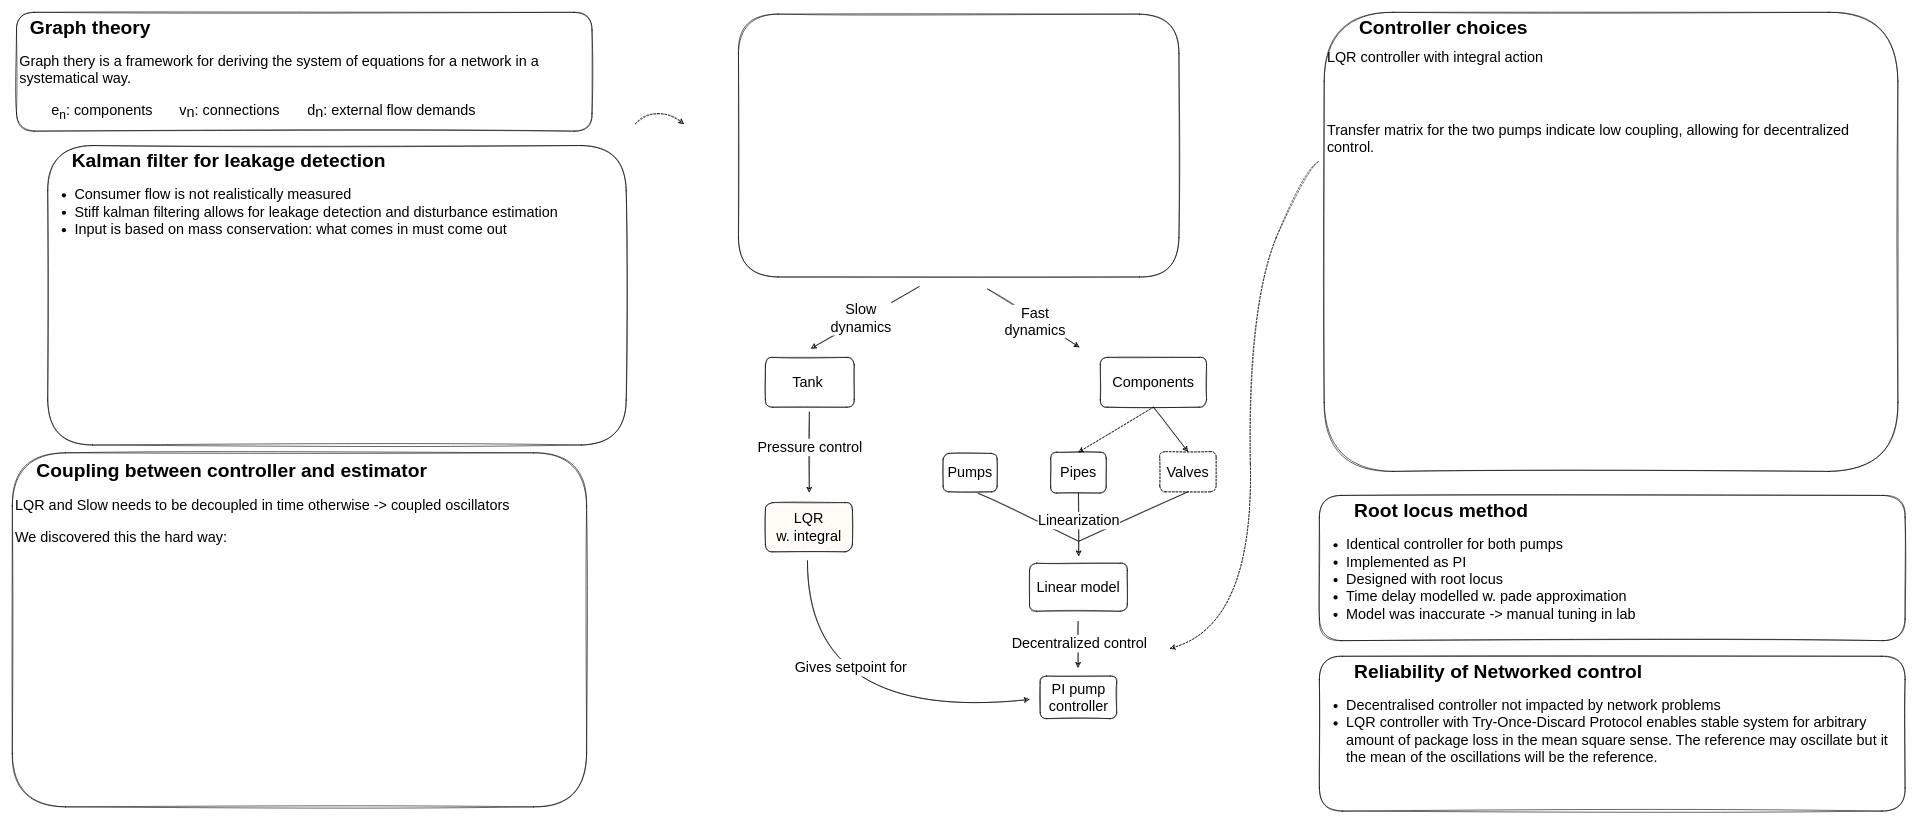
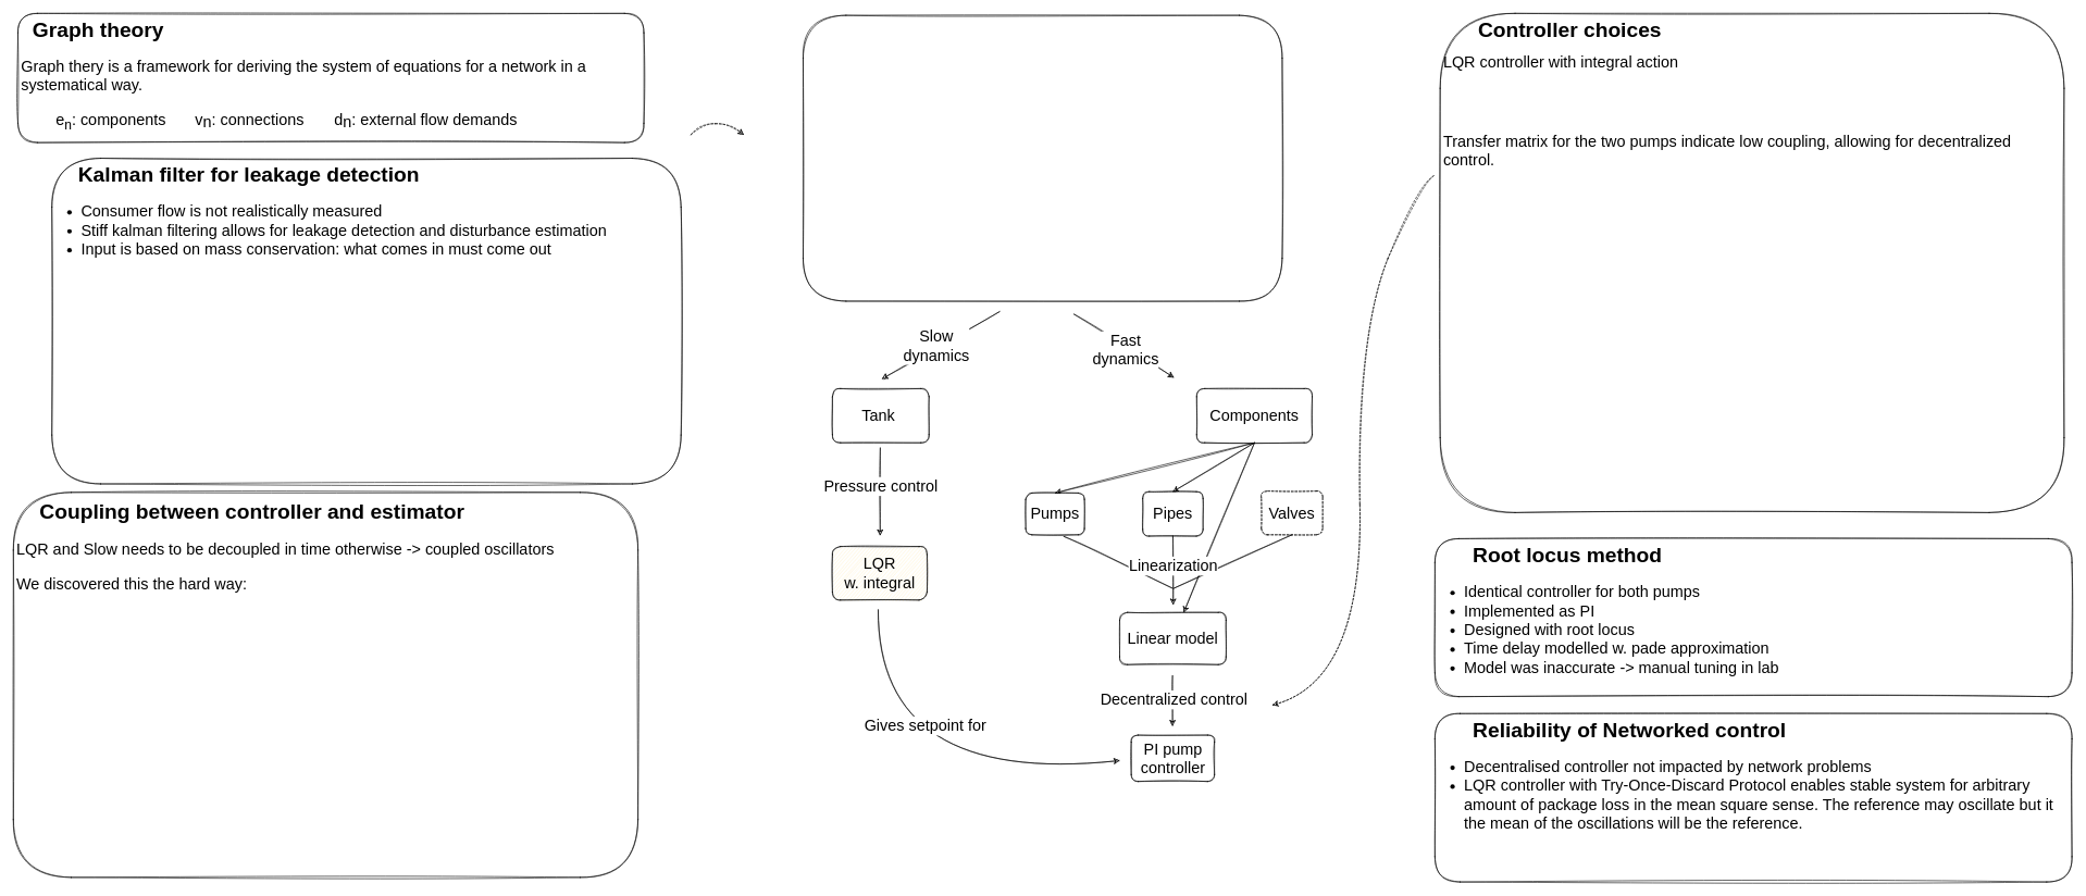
  <mxCell id="0" />
  <mxCell id="1" parent="0" />
  <mxCell id="2" style="rounded=0;orthogonalLoop=1;jettySize=auto;html=1;exitX=0.5;exitY=1;exitDx=0;exitDy=0;endArrow=none;endFill=0;sketch=1;" parent="1" source="16" edge="1"><mxGeometry relative="1" as="geometry"><mxPoint x="1586.52" y="1231.6" as="sourcePoint" /><mxPoint x="1798" y="901" as="targetPoint" /></mxGeometry></mxCell>
  <mxCell id="3" value="&lt;font style=&quot;font-size: 24px&quot;&gt;Tank&amp;nbsp;&lt;/font&gt;" style="rounded=1;whiteSpace=wrap;html=1;glass=0;sketch=1;" parent="1" vertex="1"><mxGeometry x="1274.9" y="595" width="148" height="83" as="geometry" /></mxCell>
+ <mxCell id="4" style="rounded=0;orthogonalLoop=1;jettySize=auto;html=1;exitX=0.5;exitY=1;exitDx=0;exitDy=0;entryX=0.5;entryY=0;entryDx=0;entryDy=0;sketch=1;" parent="1" source="5" target="14" edge="1"><mxGeometry relative="1" as="geometry" /></mxCell>
  <mxCell id="5" value="&lt;font style=&quot;font-size: 24px&quot;&gt;Components&lt;/font&gt;" style="rounded=1;whiteSpace=wrap;html=1;glass=0;sketch=1;" parent="1" vertex="1"><mxGeometry x="1833" y="595" width="177" height="83" as="geometry" /></mxCell>
  <mxCell id="6" value="" style="rounded=1;whiteSpace=wrap;html=1;glass=0;sketch=1;" parent="1" vertex="1"><mxGeometry x="1230" y="23" width="734" height="438" as="geometry" /></mxCell>
  <mxCell id="7" value="" style="endArrow=classic;html=1;rounded=0;sketch=1;" parent="1" edge="1"><mxGeometry width="50" height="50" relative="1" as="geometry"><mxPoint x="1531" y="477" as="sourcePoint" /><mxPoint x="1351" y="580" as="targetPoint" /></mxGeometry></mxCell>
  <mxCell id="8" value="&lt;font style=&quot;font-size: 24px&quot;&gt;Slow &lt;br&gt;dynamics&lt;/font&gt;" style="edgeLabel;html=1;align=center;verticalAlign=middle;resizable=0;points=[];" parent="7" vertex="1" connectable="0"><mxGeometry x="-0.209" y="-2" relative="1" as="geometry"><mxPoint x="-25" y="14" as="offset" /></mxGeometry></mxCell>
  <mxCell id="9" value="" style="endArrow=classic;html=1;rounded=0;sketch=1;" parent="1" edge="1"><mxGeometry width="50" height="50" relative="1" as="geometry"><mxPoint x="1645" y="481" as="sourcePoint" /><mxPoint x="1798" y="578" as="targetPoint" /></mxGeometry></mxCell>
  <mxCell id="10" value="&lt;font style=&quot;font-size: 24px&quot;&gt;Fast&lt;br&gt;dynamics&lt;/font&gt;" style="edgeLabel;html=1;align=center;verticalAlign=middle;resizable=0;points=[];" parent="9" vertex="1" connectable="0"><mxGeometry x="-0.209" y="-2" relative="1" as="geometry"><mxPoint x="19" y="14" as="offset" /></mxGeometry></mxCell>
  <mxCell id="11" value="" style="endArrow=classic;html=1;rounded=0;sketch=1;" parent="1" edge="1"><mxGeometry width="50" height="50" relative="1" as="geometry"><mxPoint x="1348.19" y="686" as="sourcePoint" /><mxPoint x="1348" y="820" as="targetPoint" /></mxGeometry></mxCell>
  <mxCell id="12" value="&lt;font style=&quot;font-size: 24px&quot;&gt;Pressure control&lt;/font&gt;" style="edgeLabel;html=1;align=center;verticalAlign=middle;resizable=0;points=[];" parent="11" vertex="1" connectable="0"><mxGeometry x="-0.209" y="-2" relative="1" as="geometry"><mxPoint x="2" y="6" as="offset" /></mxGeometry></mxCell>
  <mxCell id="13" value="&lt;font style=&quot;font-size: 24px&quot;&gt;LQR &lt;br&gt;w. integral&lt;/font&gt;" style="rounded=1;whiteSpace=wrap;html=1;glass=0;sketch=1;fillColor=#fff2cc;" parent="1" vertex="1"><mxGeometry x="1274.9" y="837" width="145" height="82" as="geometry" /></mxCell>
  <mxCell id="14" value="&lt;font style=&quot;font-size: 24px&quot;&gt;Pumps&lt;/font&gt;" style="rounded=1;whiteSpace=wrap;html=1;glass=0;sketch=1;" parent="1" vertex="1"><mxGeometry x="1571" y="755" width="90" height="64" as="geometry" /></mxCell>
  <mxCell id="15" value="&lt;font style=&quot;font-size: 24px&quot;&gt;Pipes&lt;/font&gt;" style="rounded=1;whiteSpace=wrap;html=1;glass=0;sketch=1;" parent="1" vertex="1"><mxGeometry x="1750.25" y="753" width="92.5" height="68" as="geometry" /></mxCell>
  <mxCell id="16" value="&lt;font style=&quot;font-size: 24px&quot;&gt;Valves&lt;/font&gt;" style="rounded=1;whiteSpace=wrap;html=1;glass=0;sketch=1;dashed=1;" parent="1" vertex="1"><mxGeometry x="1932" y="752" width="94" height="67" as="geometry" /></mxCell>
- <mxCell id="17" style="rounded=0;orthogonalLoop=1;jettySize=auto;html=1;exitX=0.5;exitY=1;exitDx=0;exitDy=0;entryX=0.5;entryY=0;entryDx=0;entryDy=0;sketch=1;dashed=1;" parent="1" source="5" target="15" edge="1"><mxGeometry relative="1" as="geometry"><mxPoint x="1638.9" y="1160" as="sourcePoint" /><mxPoint x="1569.9" y="1180" as="targetPoint" /></mxGeometry></mxCell>
- <mxCell id="18" style="rounded=0;orthogonalLoop=1;jettySize=auto;html=1;exitX=0.5;exitY=1;exitDx=0;exitDy=0;entryX=0.5;entryY=0;entryDx=0;entryDy=0;sketch=1;" parent="1" source="5" target="16" edge="1"><mxGeometry relative="1" as="geometry"><mxPoint x="1638.9" y="1160" as="sourcePoint" /><mxPoint x="1639.9" y="1180" as="targetPoint" /></mxGeometry></mxCell>
+ <mxCell id="17" style="rounded=0;orthogonalLoop=1;jettySize=auto;html=1;exitX=0.5;exitY=1;exitDx=0;exitDy=0;entryX=0.5;entryY=0;entryDx=0;entryDy=0;sketch=1;" parent="1" source="5" target="15" edge="1"><mxGeometry relative="1" as="geometry"><mxPoint x="1638.9" y="1160" as="sourcePoint" /><mxPoint x="1569.9" y="1180" as="targetPoint" /></mxGeometry></mxCell>
+ <mxCell id="18" style="rounded=0;orthogonalLoop=1;jettySize=auto;html=1;exitX=0.5;exitY=1;exitDx=0;exitDy=0;sketch=1;" parent="1" source="5" target="19" edge="1"><mxGeometry relative="1" as="geometry"><mxPoint x="1638.9" y="1160" as="sourcePoint" /><mxPoint x="1639.9" y="1180" as="targetPoint" /></mxGeometry></mxCell>
  <mxCell id="19" value="&lt;font style=&quot;font-size: 24px&quot;&gt;Linear model&lt;/font&gt;" style="rounded=1;whiteSpace=wrap;html=1;glass=0;sketch=1;" parent="1" vertex="1"><mxGeometry x="1715" y="938" width="163" height="80" as="geometry" /></mxCell>
  <mxCell id="20" style="rounded=0;orthogonalLoop=1;jettySize=auto;html=1;exitX=0.627;exitY=1.04;exitDx=0;exitDy=0;exitPerimeter=0;endArrow=none;endFill=0;sketch=1;" parent="1" edge="1"><mxGeometry relative="1" as="geometry"><mxPoint x="1629.43" y="821.56" as="sourcePoint" /><mxPoint x="1796" y="901" as="targetPoint" /></mxGeometry></mxCell>
  <mxCell id="21" style="rounded=0;orthogonalLoop=1;jettySize=auto;html=1;exitX=0.5;exitY=1;exitDx=0;exitDy=0;endArrow=classic;endFill=1;sketch=1;" parent="1" source="15" edge="1"><mxGeometry relative="1" as="geometry"><mxPoint x="1576.52" y="1221.6" as="sourcePoint" /><mxPoint x="1797" y="926" as="targetPoint" /></mxGeometry></mxCell>
  <mxCell id="22" value="&lt;font style=&quot;font-size: 24px&quot;&gt;Linearization&lt;/font&gt;" style="edgeLabel;html=1;align=center;verticalAlign=middle;resizable=0;points=[];fontSize=10;" parent="21" vertex="1" connectable="0"><mxGeometry x="0.34" y="2" relative="1" as="geometry"><mxPoint x="-2" y="-24" as="offset" /></mxGeometry></mxCell>
  <mxCell id="23" value="" style="endArrow=classic;html=1;rounded=0;sketch=1;" parent="1" edge="1"><mxGeometry width="50" height="50" relative="1" as="geometry"><mxPoint x="1796" y="1035" as="sourcePoint" /><mxPoint x="1796" y="1112" as="targetPoint" /></mxGeometry></mxCell>
  <mxCell id="24" value="&lt;font style=&quot;font-size: 24px&quot;&gt;Decentralized control&lt;/font&gt;" style="edgeLabel;html=1;align=center;verticalAlign=middle;resizable=0;points=[];" parent="23" vertex="1" connectable="0"><mxGeometry x="-0.209" y="-2" relative="1" as="geometry"><mxPoint x="3" y="6" as="offset" /></mxGeometry></mxCell>
  <mxCell id="25" value="&lt;font style=&quot;font-size: 24px&quot;&gt;PI pump controller&lt;/font&gt;" style="rounded=1;whiteSpace=wrap;html=1;glass=0;sketch=1;" parent="1" vertex="1"><mxGeometry x="1732.75" y="1126" width="127.5" height="71" as="geometry" /></mxCell>
  <mxCell id="26" value="" style="endArrow=classic;html=1;sketch=1;curved=1;" parent="1" edge="1"><mxGeometry width="50" height="50" relative="1" as="geometry"><mxPoint x="1345" y="934" as="sourcePoint" /><mxPoint x="1715" y="1165" as="targetPoint" /><Array as="points"><mxPoint x="1345" y="1205" /></Array></mxGeometry></mxCell>
  <mxCell id="27" value="&lt;font style=&quot;font-size: 24px&quot;&gt;Gives setpoint for&lt;/font&gt;" style="edgeLabel;html=1;align=center;verticalAlign=middle;resizable=0;points=[];" parent="26" vertex="1" connectable="0"><mxGeometry x="-0.209" y="-2" relative="1" as="geometry"><mxPoint x="73" y="-77" as="offset" /></mxGeometry></mxCell>
  <mxCell id="28" value="&lt;p style=&quot;line-height: 0.8&quot;&gt;&lt;/p&gt;&lt;h1&gt;&lt;font style=&quot;font-size: 32px&quot;&gt;&amp;nbsp; Graph theory&lt;/font&gt;&lt;/h1&gt;&lt;p style=&quot;line-height: 1.2 ; font-size: 24px&quot;&gt;&lt;font style=&quot;font-size: 24px&quot;&gt;Graph thery is a framework for deriving the system of equations for a network in a systematical way.&amp;nbsp;&lt;/font&gt;&lt;/p&gt;&lt;p style=&quot;line-height: 1 ; font-size: 24px&quot;&gt;&lt;/p&gt;&lt;font style=&quot;font-size: 24px&quot;&gt;&lt;span style=&quot;white-space: pre&quot;&gt;&#09;&lt;/span&gt;e&lt;sub&gt;n&lt;/sub&gt;: components&lt;span style=&quot;white-space: pre&quot;&gt;&#09;&lt;/span&gt;&lt;/font&gt;&lt;font style=&quot;font-size: 24px&quot;&gt;v&lt;/font&gt;&lt;sub&gt;&lt;font style=&quot;font-size: 24px&quot;&gt;n&lt;/font&gt;&lt;/sub&gt;&lt;span style=&quot;font-size: 24px&quot;&gt;: connections&lt;span style=&quot;white-space: pre&quot;&gt;&#09;&lt;/span&gt;&lt;/span&gt;&lt;font style=&quot;font-size: 24px&quot;&gt;d&lt;/font&gt;&lt;sub&gt;&lt;font style=&quot;font-size: 24px&quot;&gt;n&lt;/font&gt;&lt;/sub&gt;&lt;span style=&quot;font-size: 24px&quot;&gt;: external flow demands&amp;nbsp;&amp;nbsp;&lt;/span&gt;&lt;br&gt;&lt;p&gt;&lt;/p&gt;&lt;p style=&quot;line-height: 1&quot;&gt;&lt;br&gt;&lt;/p&gt;&lt;p&gt;&lt;/p&gt;" style="text;html=1;strokeColor=default;fillColor=none;spacing=5;spacingTop=-20;whiteSpace=wrap;overflow=hidden;rounded=1;sketch=1;fontSize=12;" parent="1" vertex="1"><mxGeometry x="27" y="20" width="959" height="198" as="geometry" /></mxCell>
  <mxCell id="29" value="" style="curved=1;endArrow=classic;html=1;rounded=0;fontSize=12;sketch=1;dashed=1;" parent="1" edge="1"><mxGeometry width="50" height="50" relative="1" as="geometry"><mxPoint x="1058" y="206" as="sourcePoint" /><mxPoint x="1139" y="206" as="targetPoint" /><Array as="points"><mxPoint x="1074" y="189" /><mxPoint x="1117" y="189" /></Array></mxGeometry></mxCell>
  <mxCell id="30" value="&lt;h1&gt;&lt;font style=&quot;font-size: 16px&quot;&gt;&amp;nbsp; &amp;nbsp; &amp;nbsp; &amp;nbsp;&amp;nbsp;&amp;nbsp;&amp;nbsp;&amp;nbsp; &lt;/font&gt;&lt;font style=&quot;font-size: 32px&quot;&gt;Controller choices&lt;br&gt;&lt;/font&gt;&lt;/h1&gt;&lt;p&gt;&lt;font style=&quot;font-size: 24px&quot;&gt;LQR controller with integral action &lt;br&gt;&lt;/font&gt;&lt;/p&gt;&lt;p&gt;&lt;font style=&quot;font-size: 24px&quot;&gt;&lt;br&gt;&lt;/font&gt;&lt;/p&gt;&lt;p&gt;&lt;font style=&quot;font-size: 24px&quot;&gt;&lt;br&gt;&lt;/font&gt;&lt;/p&gt;&lt;p&gt;&lt;font style=&quot;font-size: 24px&quot;&gt;Transfer matrix for the two pumps indicate low coupling, allowing for decentralized control.&lt;/font&gt;&lt;/p&gt;" style="text;html=1;strokeColor=default;fillColor=none;spacing=5;spacingTop=-20;whiteSpace=wrap;overflow=hidden;rounded=1;sketch=1;fontSize=12;" parent="1" vertex="1"><mxGeometry x="2206" y="20" width="956" height="765" as="geometry" /></mxCell>
  <mxCell id="31" value="" style="curved=1;endArrow=classic;html=1;rounded=0;fontSize=12;sketch=1;dashed=1;" parent="1" edge="1"><mxGeometry width="50" height="50" relative="1" as="geometry"><mxPoint x="2196" y="269" as="sourcePoint" /><mxPoint x="1949" y="1080" as="targetPoint" /><Array as="points"><mxPoint x="2173" y="285" /><mxPoint x="2079" y="506" /><mxPoint x="2087" y="1040" /></Array></mxGeometry></mxCell>
  <mxCell id="32" value="&lt;h1&gt;&lt;font style=&quot;font-size: 32px&quot;&gt;&amp;nbsp; &amp;nbsp; &amp;nbsp; Root locus method&lt;/font&gt;&lt;/h1&gt;&lt;p style=&quot;font-size: 24px&quot;&gt;&lt;/p&gt;&lt;ul style=&quot;font-size: 24px&quot;&gt;&lt;li&gt;Identical controller for both pumps&lt;/li&gt;&lt;li&gt;Implemented as PI&lt;/li&gt;&lt;li&gt;Designed with root locus&lt;/li&gt;&lt;li&gt;Time delay modelled w. pade approximation&lt;/li&gt;&lt;li&gt;Model was inaccurate -&amp;gt; manual tuning in lab&lt;/li&gt;&lt;/ul&gt;&lt;p&gt;&lt;/p&gt;" style="text;html=1;strokeColor=default;fillColor=none;spacing=5;spacingTop=-20;whiteSpace=wrap;overflow=hidden;rounded=1;sketch=1;fontSize=12;" parent="1" vertex="1"><mxGeometry x="2198" y="825" width="976" height="242" as="geometry" /></mxCell>
  <mxCell id="33" value="&lt;h1&gt;&lt;font style=&quot;font-size: 32px&quot;&gt;&amp;nbsp; &amp;nbsp; Kalman filter for leakage detection&lt;/font&gt;&lt;/h1&gt;&lt;p style=&quot;font-size: 24px&quot;&gt;&lt;/p&gt;&lt;ul style=&quot;font-size: 24px&quot;&gt;&lt;li&gt;Consumer flow is not realistically measured&lt;/li&gt;&lt;li&gt;Stiff kalman filtering allows for leakage detection and disturbance estimation&lt;/li&gt;&lt;li&gt;Input is based on mass conservation: what comes in must come out&lt;/li&gt;&lt;/ul&gt;&lt;p&gt;&lt;/p&gt;" style="text;html=1;strokeColor=default;fillColor=none;spacing=5;spacingTop=-20;whiteSpace=wrap;overflow=hidden;rounded=1;sketch=1;fontSize=12;" parent="1" vertex="1"><mxGeometry x="79" y="242" width="964" height="499" as="geometry" /></mxCell>
  <mxCell id="34" value="&lt;h1 style=&quot;font-size: 32px&quot;&gt;&lt;font style=&quot;font-size: 32px&quot;&gt;&amp;nbsp; &amp;nbsp; Coupling between controller and estimator&lt;/font&gt;&lt;/h1&gt;&lt;p style=&quot;font-size: 24px&quot;&gt;LQR and Slow needs to be decoupled in time otherwise -&amp;gt; coupled oscillators&lt;/p&gt;&lt;p style=&quot;font-size: 24px&quot;&gt;We discovered this the hard way:&lt;/p&gt;" style="text;html=1;strokeColor=default;fillColor=none;spacing=5;spacingTop=-20;whiteSpace=wrap;overflow=hidden;rounded=1;sketch=1;fontSize=12;" parent="1" vertex="1"><mxGeometry x="20" y="754" width="957" height="590" as="geometry" /></mxCell>
  <mxCell id="35" value="&lt;h1&gt;&lt;font style=&quot;font-size: 32px&quot;&gt;&amp;nbsp; &amp;nbsp; &amp;nbsp; Reliability of Networked control &lt;br&gt;&lt;/font&gt;&lt;/h1&gt;&lt;p style=&quot;font-size: 24px&quot;&gt;&lt;/p&gt;&lt;ul style=&quot;font-size: 24px&quot;&gt;&lt;li&gt;Decentralised controller not impacted by network problems&lt;/li&gt;&lt;li&gt;LQR controller with Try-Once-Discard Protocol enables stable system for arbitrary amount of package loss in the mean square sense. The reference may oscillate but it the mean of the oscillations will be the reference. &lt;br&gt;&lt;/li&gt;&lt;/ul&gt;&lt;p&gt;&lt;/p&gt;" style="text;html=1;strokeColor=default;fillColor=none;spacing=5;spacingTop=-20;whiteSpace=wrap;overflow=hidden;rounded=1;sketch=1;fontSize=12;" parent="1" vertex="1"><mxGeometry x="2198" y="1093" width="976" height="258" as="geometry" /></mxCell>
